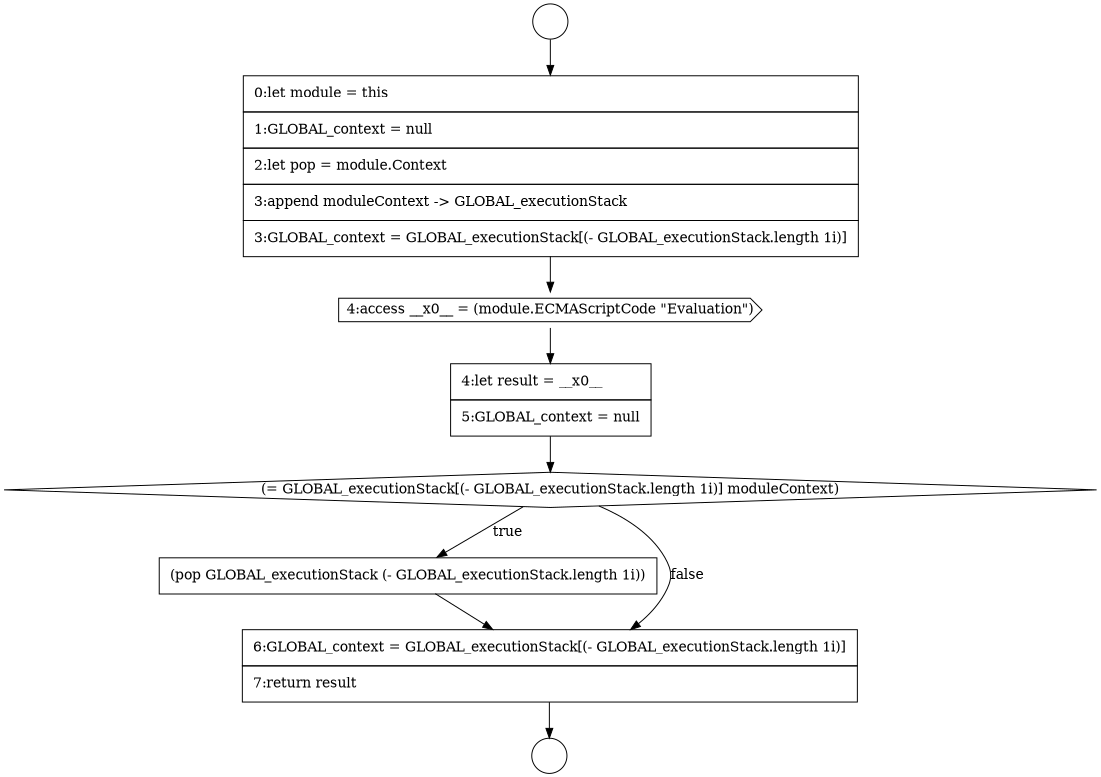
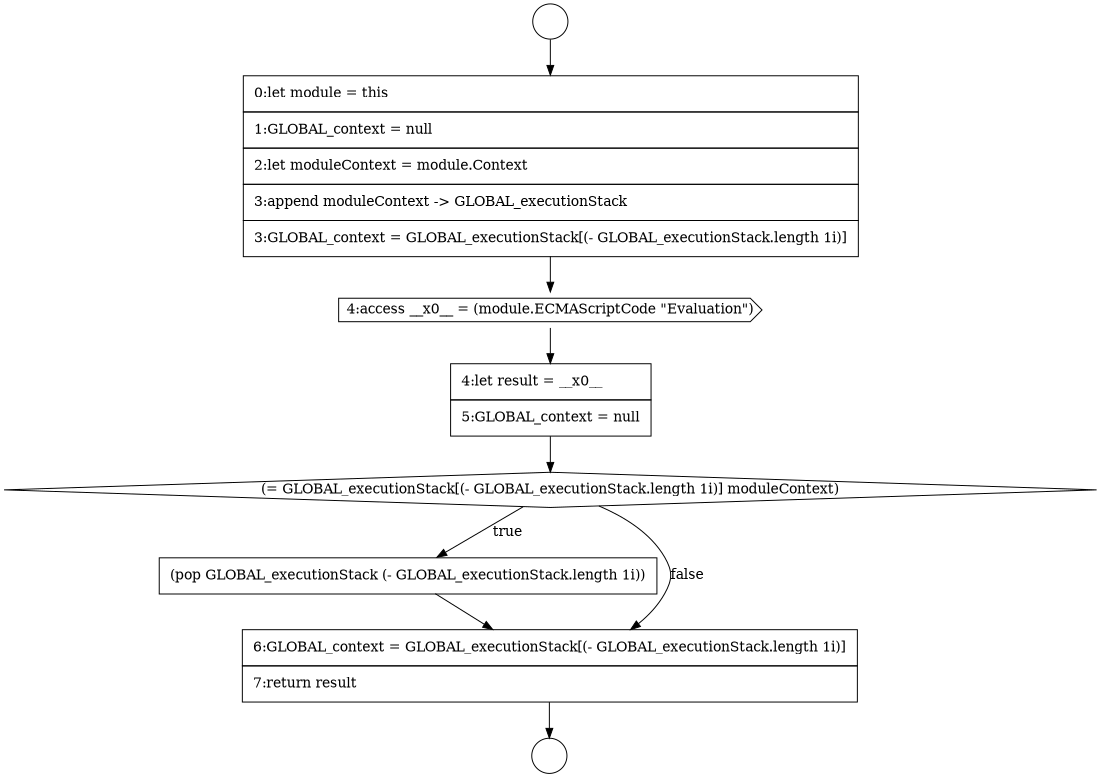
  digraph {
    node [color=black fillcolor=white shape=none style=filled]
    edge [color=black]
-   n1 [label=<<font color="black">     <table border="0" cellborder="1" cellspacing="0" cellpadding="10">       <tr><td align="left">0:let module = this</td></tr>       <tr><td align="left">1:GLOBAL_context = null</td></tr>       <tr><td align="left">2:let pop = module.Context</td></tr>       <tr><td align="left">3:append moduleContext -&gt; GLOBAL_executionStack</td></tr>       <tr><td align="left">3:GLOBAL_context = GLOBAL_executionStack[(- GLOBAL_executionStack.length 1i)]</td></tr>     </table>   </font>> margin=0]
+   n1 [label=<<font color="black">     <table border="0" cellborder="1" cellspacing="0" cellpadding="10">       <tr><td align="left">0:let module = this</td></tr>       <tr><td align="left">1:GLOBAL_context = null</td></tr>       <tr><td align="left">2:let moduleContext = module.Context</td></tr>       <tr><td align="left">3:append moduleContext -&gt; GLOBAL_executionStack</td></tr>       <tr><td align="left">3:GLOBAL_context = GLOBAL_executionStack[(- GLOBAL_executionStack.length 1i)]</td></tr>     </table>   </font>> margin=0]
    n2 [label=<<font color="black">4:access __x0__ = (module.ECMAScriptCode &quot;Evaluation&quot;)</font>> shape=cds]
    n3 [label=<<font color="black">(= GLOBAL_executionStack[(- GLOBAL_executionStack.length 1i)] moduleContext)</font>> shape=diamond]
    n4 [label=<<font color="black">     <table border="0" cellborder="1" cellspacing="0" cellpadding="10">       <tr><td align="left">(pop GLOBAL_executionStack (- GLOBAL_executionStack.length 1i))</td></tr>     </table>   </font>> margin=0]
    n5 [label=<<font color="black">     <table border="0" cellborder="1" cellspacing="0" cellpadding="10">       <tr><td align="left">6:GLOBAL_context = GLOBAL_executionStack[(- GLOBAL_executionStack.length 1i)]</td></tr>       <tr><td align="left">7:return result</td></tr>     </table>   </font>> margin=0]
    n6 [label=" " shape=circle]
    n7 [label=" " shape=circle]
    n8 [label=<<font color="black">     <table border="0" cellborder="1" cellspacing="0" cellpadding="10">       <tr><td align="left">4:let result = __x0__</td></tr>       <tr><td align="left">5:GLOBAL_context = null</td></tr>     </table>   </font>> margin=0]
    n1 -> n2
    n2 -> n8
    n3 -> n4 [label=<<font color="black">true</font>>]
    n3 -> n5 [label=<<font color="black">false</font>>]
    n4 -> n5
    n5 -> n6
    n7 -> n1
    n8 -> n3
  }
